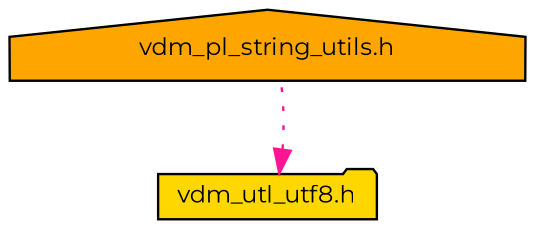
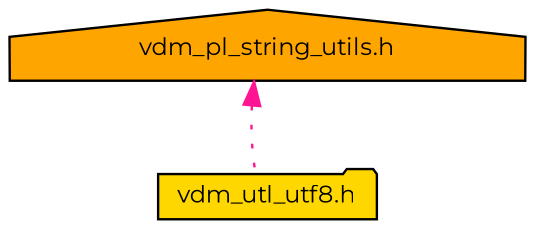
  digraph {
    fontname=Montserrat
    node [color=black fontname=Montserrat fontsize=10 style=filled]
    n1 [fillcolor=orange fontcolor=black height=0.2 label="vdm_pl_string_utils.h" shape=house width=0.4]
    n2 [height=0.2 label="vdm_utl_utf8.h" shape=folder width=0.4 fillcolor=gold]
-   n2 -> n1 [color=deeppink dir=back fontname=Montserrat fontsize=10 labelfontname=FreeSans labelfontsize=10 style=dotted]
+   n1 -> n2 [color=deeppink dir=back fontname=Montserrat fontsize=10 labelfontname=FreeSans labelfontsize=10 style=dotted]
  }
